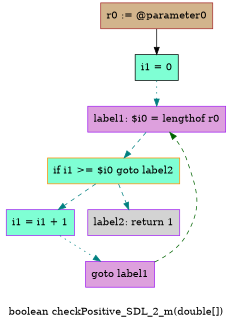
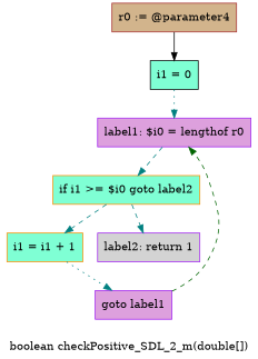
  digraph {
    label="boolean checkPositive_SDL_2_m(double[])"
    node [color=purple fillcolor=aquamarine shape=box style=filled]
    edge [color=teal style=dashed]
-   n1 [color=brown fillcolor=tan label="r0 := @parameter0"]
+   n1 [color=brown fillcolor=tan label="r0 := @parameter4"]
    n2 [color=black label="i1 = 0"]
    n3 [fillcolor=plum label="label1: $i0 = lengthof r0"]
    n4 [color=darkorange label="if i1 >= $i0 goto label2"]
-   n5 [label="i1 = i1 + 1"]
+   n5 [color=darkorange label="i1 = i1 + 1"]
    n6 [fillcolor=lightgrey label="label2: return 1"]
    n7 [fillcolor=plum label="goto label1"]
    n1 -> n2 [color=black style=solid]
    n2 -> n3 [style=dotted]
    n3 -> n4
    n4 -> n5
    n4 -> n6
    n5 -> n7 [style=dotted]
    n7 -> n3 [color=darkgreen]
  }
